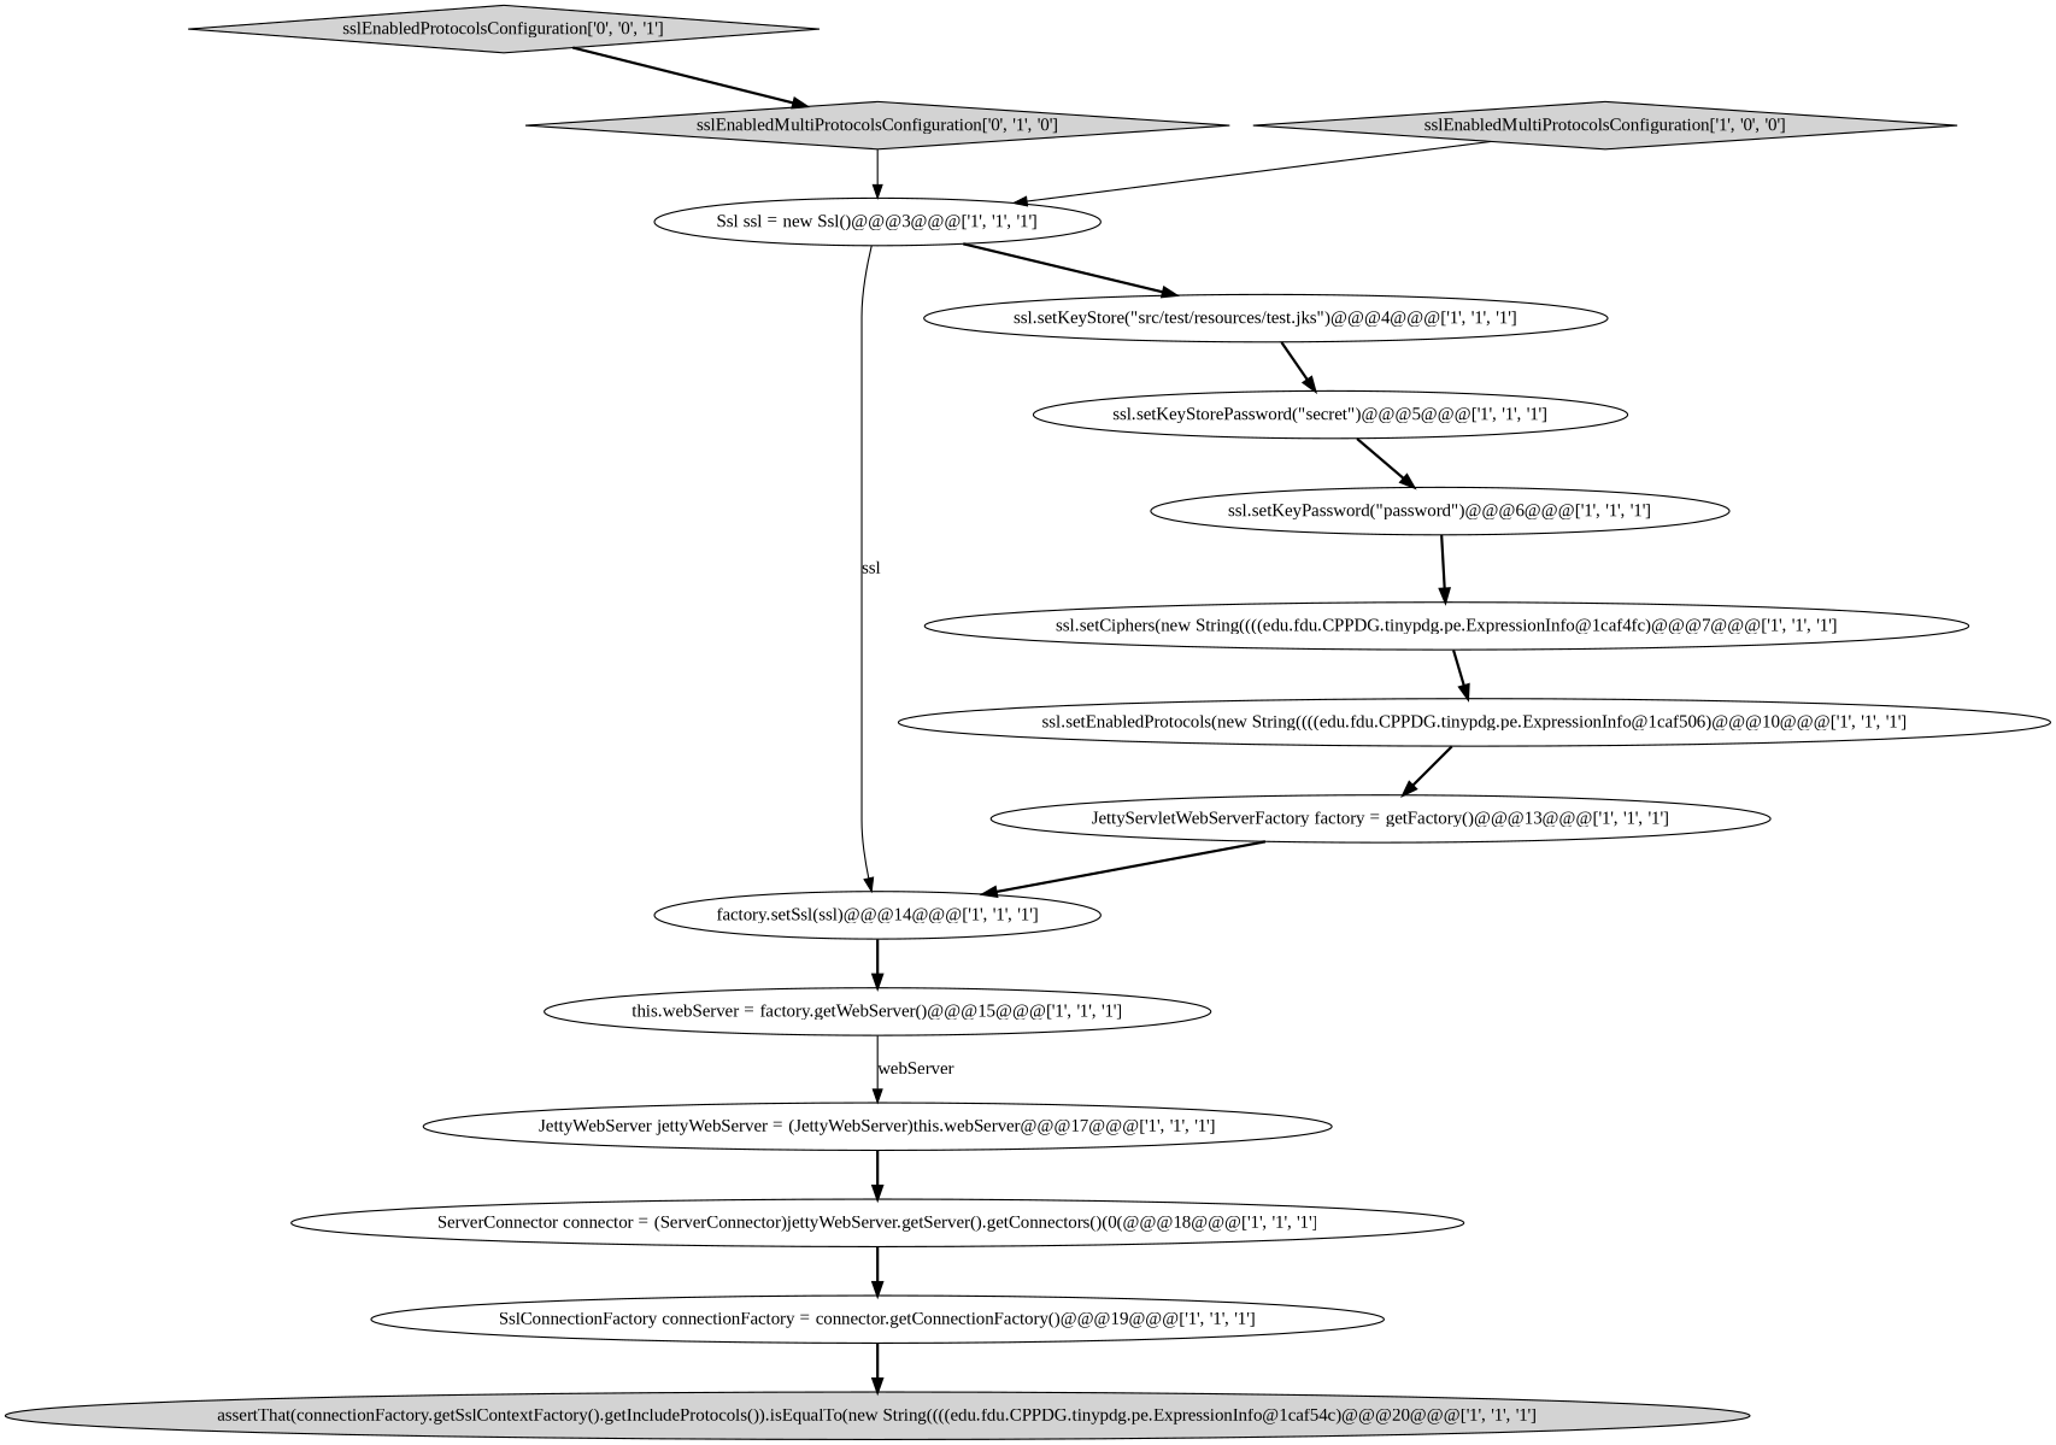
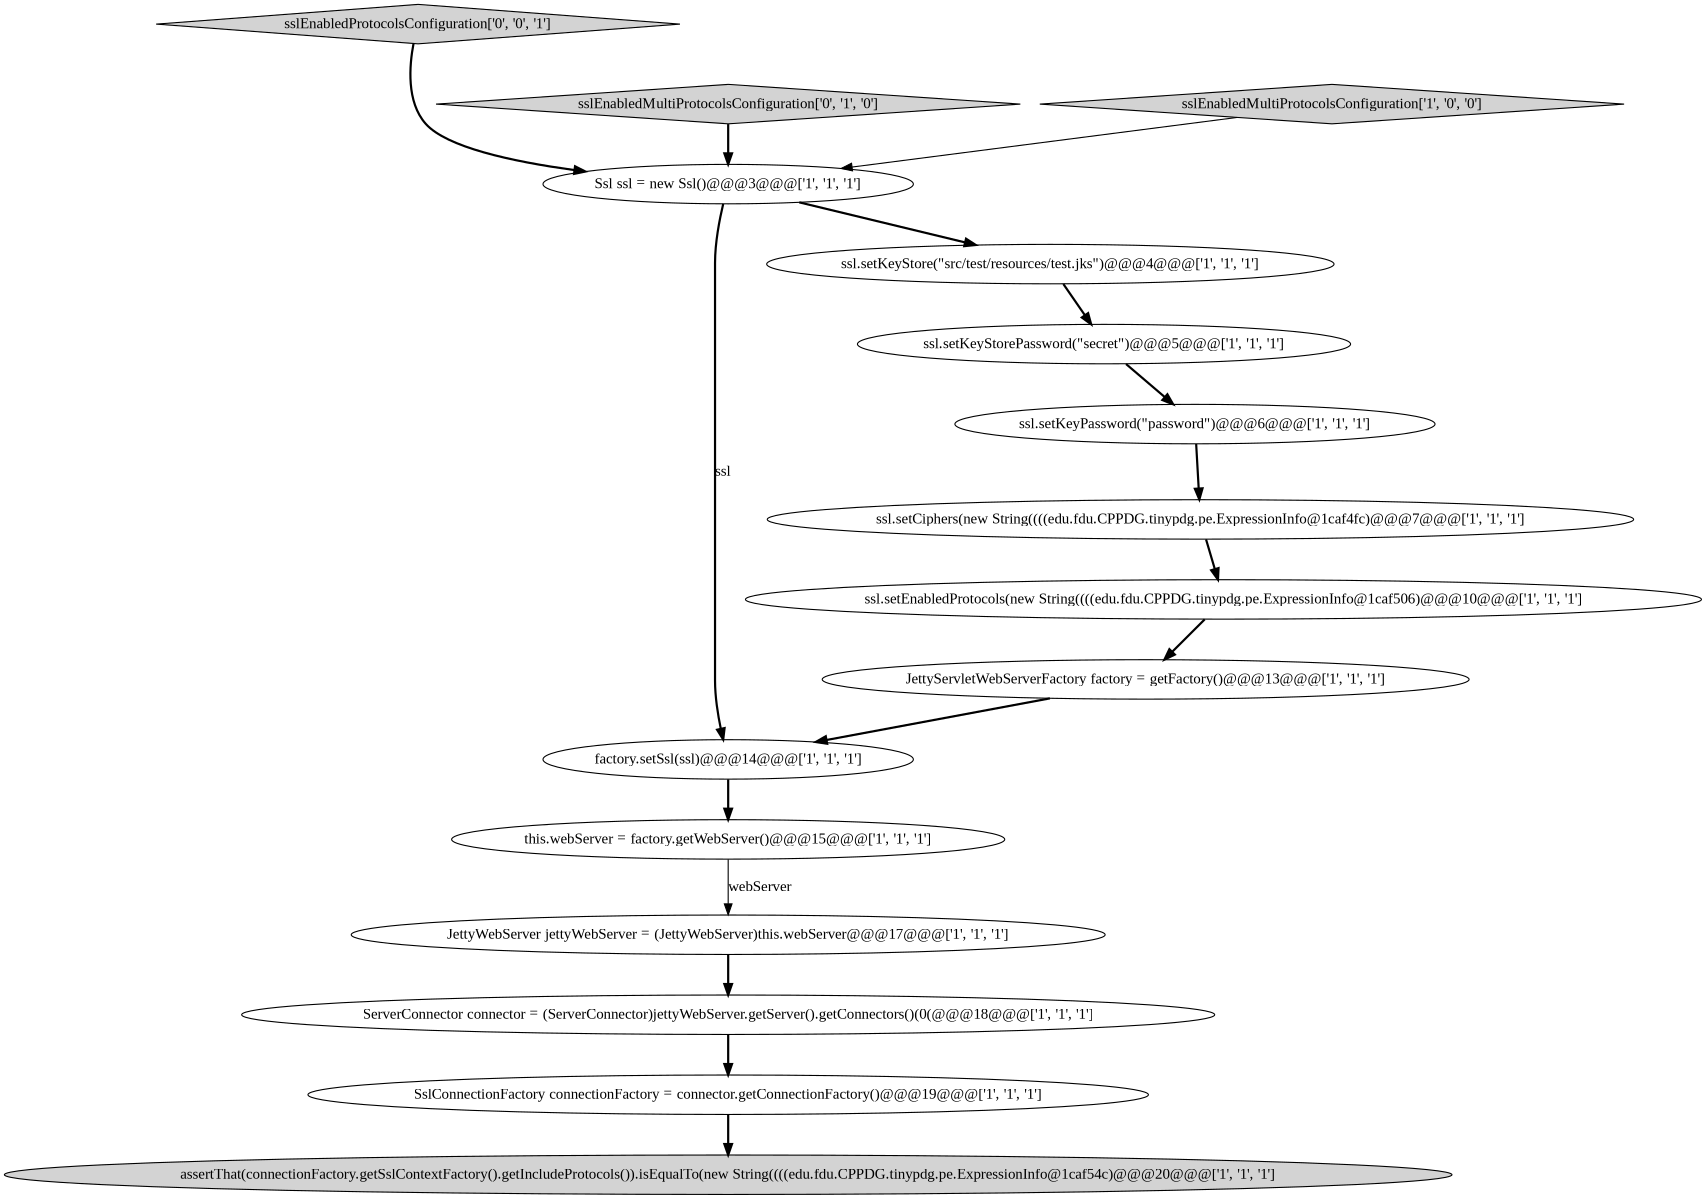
  digraph {
    fontname="Liberation Serif"
    node [fillcolor=white fontname="Liberation Serif" shape=ellipse style=filled]
    edge [fontname="Liberation Serif" style=bold]
    n1 [label="factory.setSsl(ssl)@@@14@@@['1', '1', '1']"]
    n2 [label="this.webServer = factory.getWebServer()@@@15@@@['1', '1', '1']"]
    n3 [label="JettyWebServer jettyWebServer = (JettyWebServer)this.webServer@@@17@@@['1', '1', '1']"]
    n4 [fillcolor=lightgray label="sslEnabledProtocolsConfiguration['0', '0', '1']" shape=diamond]
    n5 [label="Ssl ssl = new Ssl()@@@3@@@['1', '1', '1']"]
    n6 [label="ssl.setKeyStore(\"src/test/resources/test.jks\")@@@4@@@['1', '1', '1']"]
    n7 [label="ServerConnector connector = (ServerConnector)jettyWebServer.getServer().getConnectors()(0(@@@18@@@['1', '1', '1']"]
    n8 [label="SslConnectionFactory connectionFactory = connector.getConnectionFactory()@@@19@@@['1', '1', '1']"]
    n9 [fillcolor=lightgray label="assertThat(connectionFactory.getSslContextFactory().getIncludeProtocols()).isEqualTo(new String((((edu.fdu.CPPDG.tinypdg.pe.ExpressionInfo@1caf54c)@@@20@@@['1', '1', '1']"]
    n10 [label="ssl.setKeyPassword(\"password\")@@@6@@@['1', '1', '1']"]
    n11 [label="ssl.setCiphers(new String((((edu.fdu.CPPDG.tinypdg.pe.ExpressionInfo@1caf4fc)@@@7@@@['1', '1', '1']"]
    n12 [label="ssl.setEnabledProtocols(new String((((edu.fdu.CPPDG.tinypdg.pe.ExpressionInfo@1caf506)@@@10@@@['1', '1', '1']"]
    n13 [label="ssl.setKeyStorePassword(\"secret\")@@@5@@@['1', '1', '1']"]
    n14 [label="JettyServletWebServerFactory factory = getFactory()@@@13@@@['1', '1', '1']"]
    n15 [fillcolor=lightgray label="sslEnabledMultiProtocolsConfiguration['1', '0', '0']" shape=diamond]
    n16 [fillcolor=lightgray label="sslEnabledMultiProtocolsConfiguration['0', '1', '0']" shape=diamond]
    n1 -> n2
    n2 -> n3 [label=webServer style=solid]
    n3 -> n7
-   n4 -> n16
-   n5 -> n1 [label=ssl style=solid]
+   n4 -> n5
+   n5 -> n1 [label=ssl]
    n5 -> n6
    n6 -> n13
    n7 -> n8
    n8 -> n9
    n10 -> n11
    n11 -> n12
    n12 -> n14
    n13 -> n10
    n14 -> n1
    n15 -> n5 [style=solid]
-   n16 -> n5 [style=solid]
+   n16 -> n5
  }
